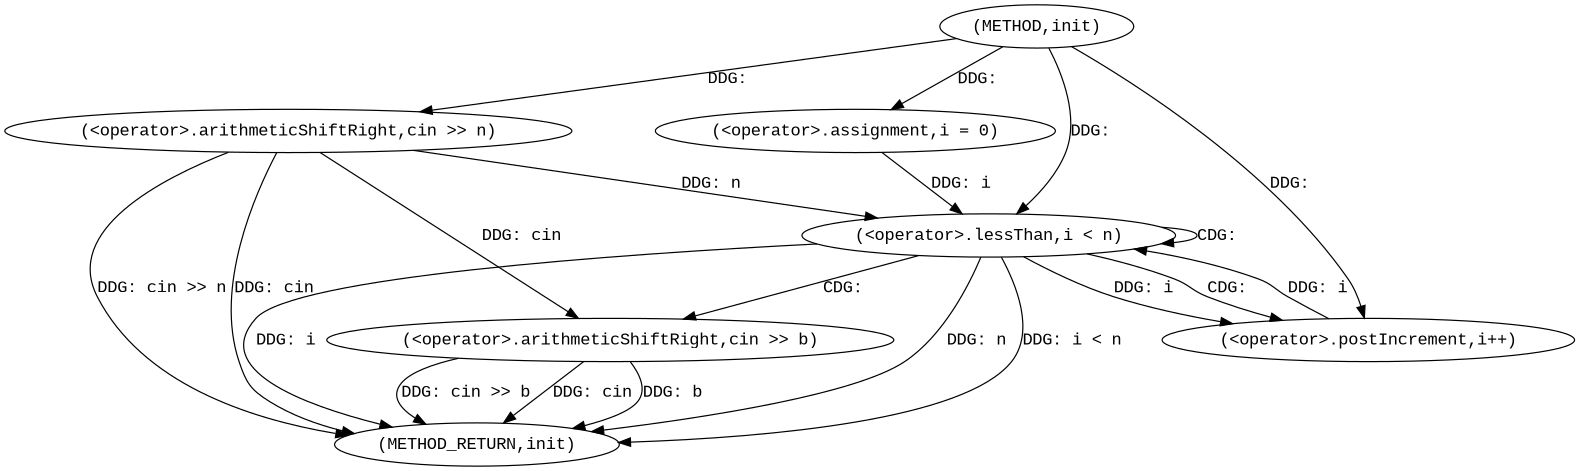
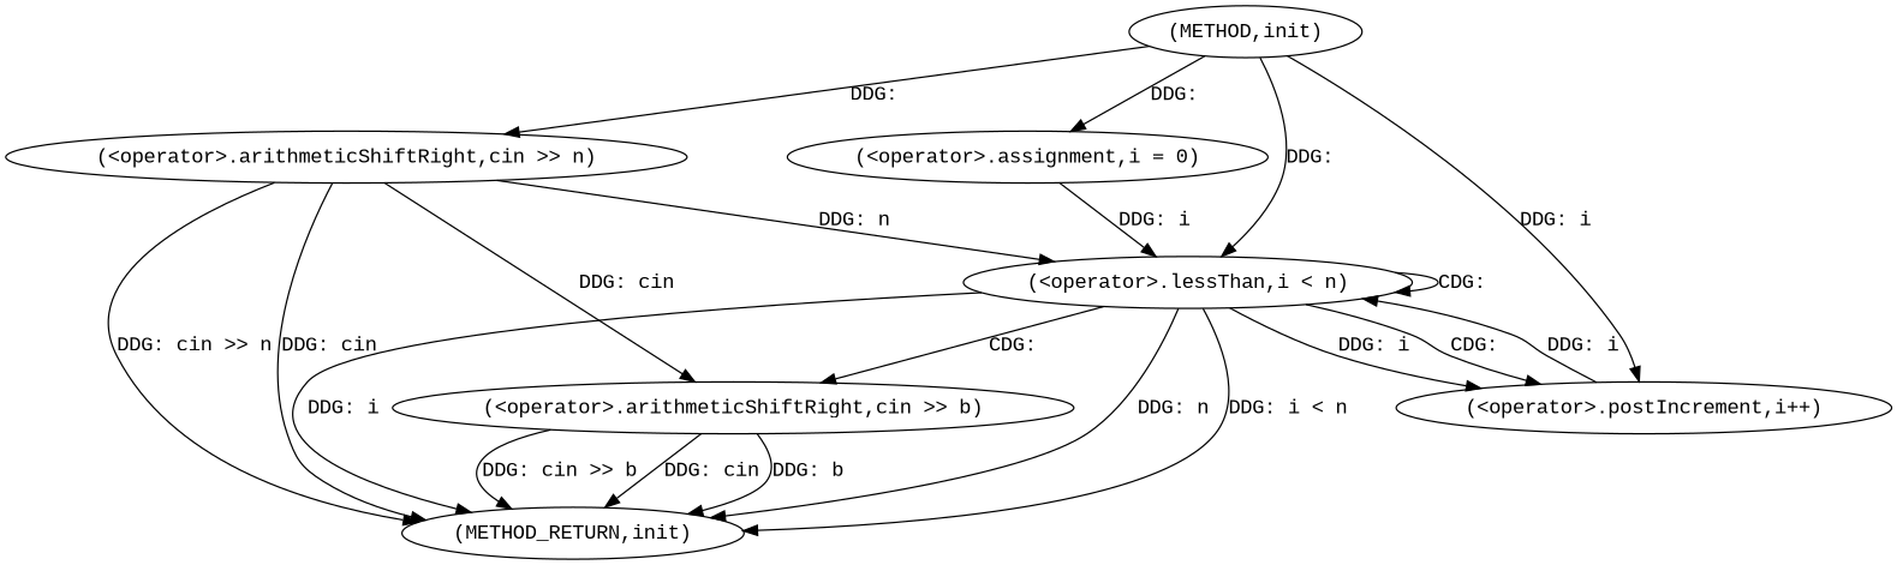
  digraph {
    fontname="Liberation Mono"
    node [fontname="Liberation Mono"]
    edge [fontname="Liberation Mono"]
    n1 [label="(METHOD,init)"]
    n2 [label="(<operator>.arithmeticShiftRight,cin >> n)"]
    n3 [label="(<operator>.assignment,i = 0)"]
    n4 [label="(<operator>.lessThan,i < n)"]
    n5 [label="(<operator>.postIncrement,i++)"]
    n6 [label="(<operator>.arithmeticShiftRight,cin >> b)"]
    n7 [label="(METHOD_RETURN,init)"]
    n1 -> n2 [label="DDG: "]
    n1 -> n3 [label="DDG: "]
    n1 -> n4 [label="DDG: "]
-   n1 -> n5 [label="DDG: "]
+   n1 -> n5 [label="DDG: i"]
    n2 -> n4 [label="DDG: n"]
    n2 -> n6 [label="DDG: cin"]
    n2 -> n7 [label="DDG: cin"]
    n2 -> n7 [label="DDG: cin >> n"]
    n3 -> n4 [label="DDG: i"]
    n4 -> n4 [label="CDG: "]
    n4 -> n5 [label="DDG: i"]
    n4 -> n5 [label="CDG: "]
    n4 -> n6 [label="CDG: "]
    n4 -> n7 [label="DDG: i"]
    n4 -> n7 [label="DDG: n"]
    n4 -> n7 [label="DDG: i < n"]
    n5 -> n4 [label="DDG: i"]
    n6 -> n7 [label="DDG: cin"]
    n6 -> n7 [label="DDG: b"]
    n6 -> n7 [label="DDG: cin >> b"]
  }
